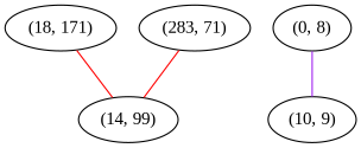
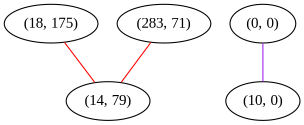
  graph {
    fontname="Liberation Serif"
    node [fontname="Liberation Serif"]
    edge [color=red fontname="Liberation Serif" weight=1]
-   "(18, 175)" [label="(18, 171)"]
-   "(14, 79)" [label="(14, 99)"]
+   "(18, 175)"
+   "(14, 79)"
    n3 [label="(283, 71)"]
-   "(0, 0)" [label="(0, 8)"]
-   "(10, 9)"
+   "(0, 0)"
+   "(10, 9)" [label="(10, 0)"]
    "(18, 175)" -- "(14, 79)"
    n3 -- "(14, 79)"
    "(0, 0)" -- "(10, 9)" [color=purple weight=4]
  }
